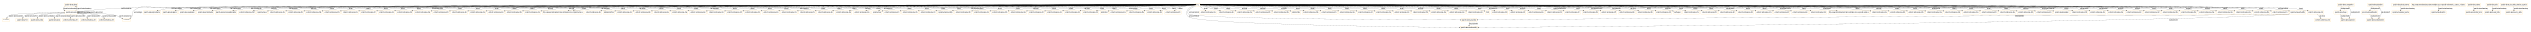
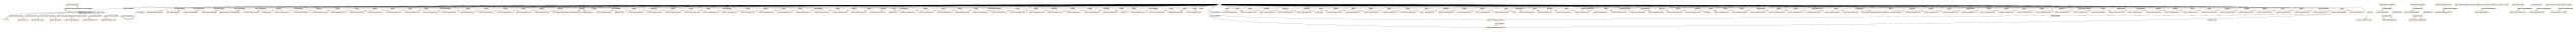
  digraph {
    fontname="Fira Sans"
    rankdir=TB
    node [color=orange fontname="Fira Sans" shape=rectangle]
    edge [fontname="Fira Sans"]
    "spanish-wines:Winery"
    "spanish-wines:Wine"
    "spanish-wines:Price"
    "spanish-wines:Acidity"
    "spanish-wines:Body"
    "xsd:integer"
    "-61d4e5fc:187d4349768:-7ffc"
    "-61d4e5fc:187d4349768:-7ff7"
    "-61d4e5fc:187d4349768:-7fef"
    "xsd:string"
    "spanish-wines:LowAcidity"
    "spanish-wines:MediumAcidity"
    "spanish-wines:Cheap"
    "spanish-wines:Expensive"
    "spanish-wines:HighAcidity"
    "spanish-wines:FullBodied"
    "spanish-wines:LightBodied"
    "spanish-wines:MediumBodied"
    "spanish-wines:AveragePrice"
    NULL
    "spanish-wines:EmpordaWine"
    "spanish-wines:RiojaWine"
    "spanish-wines:AragonWine"
    "spanish-wines:PrioratoWine"
    "spanish-wines:ConcaDeBarberaWine"
    "-61d4e5fc:187d4349768:-7fbd"
    "spanish-wines:w"
    "-61d4e5fc:187d4349768:-7fc8"
    "-61d4e5fc:187d4349768:-7fb1"
    "-61d4e5fc:187d4349768:-7fda"
    "-61d4e5fc:187d4349768:-7fb4"
    "-61d4e5fc:187d4349768:-7fce"
    "-61d4e5fc:187d4349768:-7ff5"
    "-61d4e5fc:187d4349768:-7fc6"
    "-61d4e5fc:187d4349768:-7ff6"
    "-61d4e5fc:187d4349768:-7fa2"
    "-61d4e5fc:187d4349768:-7fbc"
    "-61d4e5fc:187d4349768:-7fe5"
    "-61d4e5fc:187d4349768:-7f90"
    "-61d4e5fc:187d4349768:-7f93"
    "-61d4e5fc:187d4349768:-7fde"
    "-61d4e5fc:187d4349768:-7f9c"
    "http://www.semanticweb.org/taler/ontologies/2023/4/spanish-wines/a"
    "-61d4e5fc:187d4349768:-7fe2"
    "swrlb:greaterThan"
    "-61d4e5fc:187d4349768:-7fed"
    "-61d4e5fc:187d4349768:-7f9b"
    "-61d4e5fc:187d4349768:-7f99"
    "-61d4e5fc:187d4349768:-7f96"
    "-61d4e5fc:187d4349768:-7f9e"
    "-61d4e5fc:187d4349768:-7fa5"
    "-61d4e5fc:187d4349768:-7fd5"
    "-61d4e5fc:187d4349768:-7fcc"
    "-61d4e5fc:187d4349768:-7fe3"
    "-61d4e5fc:187d4349768:-7fc4"
    "-61d4e5fc:187d4349768:-7ff0"
    "-61d4e5fc:187d4349768:-7f8c"
    "-61d4e5fc:187d4349768:-7f89"
    "-61d4e5fc:187d4349768:-7fa4"
    "spanish-wines:r"
    "-61d4e5fc:187d4349768:-7fc5"
    "-61d4e5fc:187d4349768:-7ff9"
    "-61d4e5fc:187d4349768:-7fc1"
    "spanish-wines:hasAcidity"
    "-61d4e5fc:187d4349768:-7fdc"
    "-61d4e5fc:187d4349768:-7f8d"
    "-61d4e5fc:187d4349768:-7fcb"
    "-61d4e5fc:187d4349768:-7f88"
    "-61d4e5fc:187d4349768:-7ff3"
    "-61d4e5fc:187d4349768:-7fe1"
    "-61d4e5fc:187d4349768:-7fe7"
    "-61d4e5fc:187d4349768:-7faf"
    "xsd:decimal"
    "-61d4e5fc:187d4349768:-7f8a"
    "-61d4e5fc:187d4349768:-7fba"
    "-61d4e5fc:187d4349768:-7fe0"
    "-61d4e5fc:187d4349768:-7fd1"
    "-61d4e5fc:187d4349768:-7fab"
    "-61d4e5fc:187d4349768:-7fa3"
    "-61d4e5fc:187d4349768:-7fec"
    "-61d4e5fc:187d4349768:-7f98"
    "-61d4e5fc:187d4349768:-7fb5"
    "-61d4e5fc:187d4349768:-7fd6"
    "swrlb:lessThan"
    "-61d4e5fc:187d4349768:-7feb"
    "-61d4e5fc:187d4349768:-7ff8"
    "-61d4e5fc:187d4349768:-7fa0"
    "-61d4e5fc:187d4349768:-7fc7"
    "-61d4e5fc:187d4349768:-7f9a"
    "-61d4e5fc:187d4349768:-7f95"
    "-61d4e5fc:187d4349768:-7fbb"
    "-61d4e5fc:187d4349768:-7f91"
    "-61d4e5fc:187d4349768:-7faa"
    "-61d4e5fc:187d4349768:-7fe6"
    "-61d4e5fc:187d4349768:-7f97"
    "rdf:nil"
    "-61d4e5fc:187d4349768:-7fb7"
    "-61d4e5fc:187d4349768:-7ff4"
    "-61d4e5fc:187d4349768:-7fe9"
    "-61d4e5fc:187d4349768:-7fd2"
    "-61d4e5fc:187d4349768:-7ff1"
    "-61d4e5fc:187d4349768:-7fb0"
    "-61d4e5fc:187d4349768:-7ffb"
    "-61d4e5fc:187d4349768:-7f8b"
    "-61d4e5fc:187d4349768:-7fb2"
    "-61d4e5fc:187d4349768:-7fdd"
    "swrlb:equal"
    "-61d4e5fc:187d4349768:-7ffa"
    "-61d4e5fc:187d4349768:-7fbf"
    "-61d4e5fc:187d4349768:-7f8f"
    "-61d4e5fc:187d4349768:-7fcd"
    "-61d4e5fc:187d4349768:-7fca"
    "-61d4e5fc:187d4349768:-7fcf"
    "-61d4e5fc:187d4349768:-7fee"
    "-61d4e5fc:187d4349768:-7fad"
    "http://www.semanticweb.org/taler/ontologies/2023/4/spanish-wines/w"
    "-61d4e5fc:187d4349768:-7fe8"
    "-61d4e5fc:187d4349768:-7fd3"
    "-61d4e5fc:187d4349768:-7fd9"
    "-61d4e5fc:187d4349768:-7fa9"
    "-61d4e5fc:187d4349768:-7fd8"
    "-61d4e5fc:187d4349768:-7fe4"
    "-61d4e5fc:187d4349768:-7fd7"
    "-61d4e5fc:187d4349768:-7fae"
    "-61d4e5fc:187d4349768:-7fd0"
    "-61d4e5fc:187d4349768:-7fc0"
    "spanish-wines:hasRegion"
    "-61d4e5fc:187d4349768:-7fdb"
    "-61d4e5fc:187d4349768:-7fa1"
    "-61d4e5fc:187d4349768:-7fac"
    "-61d4e5fc:187d4349768:-7fa7"
    "-61d4e5fc:187d4349768:-7f9f"
    "-61d4e5fc:187d4349768:-7fb9"
    "-61d4e5fc:187d4349768:-7fb8"
    "-61d4e5fc:187d4349768:-7f8e"
    "-61d4e5fc:187d4349768:-7f94"
    "-61d4e5fc:187d4349768:-7fa6"
    "-61d4e5fc:187d4349768:-7fb6"
    "-61d4e5fc:187d4349768:-7fc3"
    "spanish-wines:Vitola_Reserva"
    "spanish-wines:Miguel_Merino"
    "http://www.semanticweb.org/taler/ontologies/2023/4/spanish-wines#Vd'O_1_Samso_-_Pissarra"
    "spanish-wines:Olivardots"
    "spanish-wines:Salmos"
    "spanish-wines:Familia_Torres"
    "spanish-wines:Unico"
    "spanish-wines:Vega_Sicilia"
    "spanish-wines:Clos_Abella_Seleccion_Especial"
    "spanish-wines:Marco_Abella"
    "spanish-wines:Winery" -> "spanish-wines:Wine" [label="spanish-wines:hasWines"]
    "spanish-wines:Wine" -> "spanish-wines:Winery" [label="spanish-wines:hasWinery"]
    "spanish-wines:Wine" -> "spanish-wines:Wine" [label="spanish-wines:isType"]
    "spanish-wines:Wine" -> "spanish-wines:Wine" [label="spanish-wines:isFrom"]
    "spanish-wines:Wine" -> "spanish-wines:Price" [label="spanish-wines:hasPrice"]
    "spanish-wines:Wine" -> "spanish-wines:Acidity" [label="spanish-wines:isAcidityType"]
    "spanish-wines:Wine" -> "spanish-wines:Body" [label="spanish-wines:isBodyType"]
    "spanish-wines:Wine" -> "xsd:integer" [label="spanish-wines:hasYear"]
    "spanish-wines:Wine" -> "-61d4e5fc:187d4349768:-7ffc" [label="spanish-wines:hasAcidity"]
    "spanish-wines:Wine" -> "-61d4e5fc:187d4349768:-7ff7" [label="spanish-wines:hasBody"]
    "spanish-wines:Wine" -> "-61d4e5fc:187d4349768:-7fef" [label="spanish-wines:hasRating"]
    "spanish-wines:Wine" -> "xsd:string" [label="spanish-wines:hasRegion"]
    "spanish-wines:LowAcidity" -> "spanish-wines:MediumAcidity" [label="owl:disjointWith"]
    "spanish-wines:Cheap" -> "spanish-wines:Expensive" [label="owl:disjointWith"]
    "spanish-wines:HighAcidity" -> "spanish-wines:LowAcidity" [label="owl:disjointWith"]
    "spanish-wines:HighAcidity" -> "spanish-wines:MediumAcidity" [label="owl:disjointWith"]
    "spanish-wines:FullBodied" -> "spanish-wines:LightBodied" [label="owl:disjointWith"]
    "spanish-wines:FullBodied" -> "spanish-wines:MediumBodied" [label="owl:disjointWith"]
    "spanish-wines:LightBodied" -> "spanish-wines:MediumBodied" [label="owl:disjointWith"]
    "spanish-wines:AveragePrice" -> "spanish-wines:Cheap" [label="owl:disjointWith"]
    "spanish-wines:AveragePrice" -> "spanish-wines:Expensive" [label="owl:disjointWith"]
    NULL -> "spanish-wines:Wine" [label="swrl:classPredicate"]
    NULL -> "xsd:integer" [label="owl:onDatatype"]
    NULL -> "spanish-wines:LowAcidity" [label="swrl:classPredicate"]
    NULL -> "spanish-wines:MediumAcidity" [label="swrl:classPredicate"]
    NULL -> "spanish-wines:HighAcidity" [label="swrl:classPredicate"]
    NULL -> "spanish-wines:EmpordaWine" [label="swrl:classPredicate"]
    NULL -> "spanish-wines:RiojaWine" [label="swrl:classPredicate"]
    NULL -> "spanish-wines:AragonWine" [label="swrl:classPredicate"]
    NULL -> "spanish-wines:PrioratoWine" [label="swrl:classPredicate"]
    NULL -> "spanish-wines:ConcaDeBarberaWine" [label="swrl:classPredicate"]
    NULL -> "-61d4e5fc:187d4349768:-7fbd" [label="swrl:body"]
    NULL -> "spanish-wines:w" [label="swrl:argument1"]
    NULL -> "-61d4e5fc:187d4349768:-7fc8" [label="swrl:body"]
    NULL -> "-61d4e5fc:187d4349768:-7fb1" [label="rdf:first"]
    NULL -> "-61d4e5fc:187d4349768:-7fda" [label="rdf:rest"]
    NULL -> "-61d4e5fc:187d4349768:-7fb4" [label="rdf:first"]
    NULL -> "-61d4e5fc:187d4349768:-7fce" [label="rdf:first"]
    NULL -> "-61d4e5fc:187d4349768:-7ff5" [label="rdf:first"]
    NULL -> "-61d4e5fc:187d4349768:-7fc6" [label="rdf:rest"]
    NULL -> "-61d4e5fc:187d4349768:-7ff6" [label="owl:withRestrictions"]
    NULL -> "-61d4e5fc:187d4349768:-7fa2" [label="rdf:first"]
    NULL -> "-61d4e5fc:187d4349768:-7fbc" [label="rdf:first"]
    NULL -> "-61d4e5fc:187d4349768:-7fe5" [label="rdf:rest"]
    NULL -> "-61d4e5fc:187d4349768:-7f90" [label="rdf:first"]
    NULL -> "-61d4e5fc:187d4349768:-7f93" [label="rdf:first"]
    NULL -> "-61d4e5fc:187d4349768:-7fde" [label="swrl:body"]
    NULL -> "-61d4e5fc:187d4349768:-7f9c" [label="swrl:body"]
    NULL -> "http://www.semanticweb.org/taler/ontologies/2023/4/spanish-wines/a" [label="swrl:argument2"]
    NULL -> "http://www.semanticweb.org/taler/ontologies/2023/4/spanish-wines/a" [label="rdf:first"]
    NULL -> "-61d4e5fc:187d4349768:-7fe2" [label="rdf:rest"]
    NULL -> "swrlb:greaterThan" [label="swrl:builtin"]
    NULL -> "-61d4e5fc:187d4349768:-7fed" [label="rdf:first"]
    NULL -> "-61d4e5fc:187d4349768:-7f9b" [label="rdf:first"]
    NULL -> "-61d4e5fc:187d4349768:-7f99" [label="rdf:first"]
    NULL -> "-61d4e5fc:187d4349768:-7f96" [label="swrl:arguments"]
    NULL -> "-61d4e5fc:187d4349768:-7f9e" [label="rdf:first"]
    NULL -> "-61d4e5fc:187d4349768:-7fa5" [label="rdf:rest"]
    NULL -> "-61d4e5fc:187d4349768:-7fd5" [label="rdf:first"]
    NULL -> "-61d4e5fc:187d4349768:-7fcc" [label="rdf:rest"]
    NULL -> "-61d4e5fc:187d4349768:-7fe3" [label="swrl:arguments"]
    NULL -> "-61d4e5fc:187d4349768:-7fc4" [label="rdf:rest"]
    NULL -> "-61d4e5fc:187d4349768:-7ff0" [label="rdf:first"]
    NULL -> "-61d4e5fc:187d4349768:-7f8c" [label="rdf:first"]
    NULL -> "-61d4e5fc:187d4349768:-7f89" [label="swrl:head"]
    NULL -> "-61d4e5fc:187d4349768:-7fa4" [label="rdf:first"]
    NULL -> "spanish-wines:r" [label="rdf:first"]
    NULL -> "spanish-wines:r" [label="swrl:argument2"]
    NULL -> "-61d4e5fc:187d4349768:-7fc5" [label="rdf:first"]
    NULL -> "-61d4e5fc:187d4349768:-7ff9" [label="rdf:rest"]
    NULL -> "-61d4e5fc:187d4349768:-7fc1" [label="rdf:rest"]
    NULL -> "spanish-wines:hasAcidity" [label="swrl:propertyPredicate"]
    NULL -> "-61d4e5fc:187d4349768:-7fdc" [label="rdf:rest"]
    NULL -> "-61d4e5fc:187d4349768:-7f8d" [label="rdf:rest"]
    NULL -> "-61d4e5fc:187d4349768:-7fcb" [label="swrl:head"]
    NULL -> "-61d4e5fc:187d4349768:-7f88" [label="rdf:first"]
    NULL -> "-61d4e5fc:187d4349768:-7ff3" [label="rdf:first"]
    NULL -> "-61d4e5fc:187d4349768:-7fe1" [label="swrl:head"]
    NULL -> "-61d4e5fc:187d4349768:-7fe7" [label="rdf:rest"]
    NULL -> "-61d4e5fc:187d4349768:-7faf" [label="rdf:first"]
    NULL -> "xsd:decimal" [label="owl:onDatatype"]
    NULL -> "-61d4e5fc:187d4349768:-7f8a" [label="rdf:rest"]
    NULL -> "-61d4e5fc:187d4349768:-7fba" [label="rdf:first"]
    NULL -> "-61d4e5fc:187d4349768:-7fe0" [label="rdf:first"]
    NULL -> "-61d4e5fc:187d4349768:-7fd1" [label="rdf:rest"]
    NULL -> "-61d4e5fc:187d4349768:-7fab" [label="rdf:rest"]
    NULL -> "-61d4e5fc:187d4349768:-7fa3" [label="rdf:rest"]
    NULL -> "-61d4e5fc:187d4349768:-7fec" [label="rdf:rest"]
    NULL -> "-61d4e5fc:187d4349768:-7f98" [label="rdf:rest"]
    NULL -> "-61d4e5fc:187d4349768:-7fb5" [label="swrl:head"]
    NULL -> "-61d4e5fc:187d4349768:-7fd6" [label="swrl:head"]
    NULL -> "swrlb:lessThan" [label="swrl:builtin"]
    NULL -> "-61d4e5fc:187d4349768:-7feb" [label="rdf:first"]
    NULL -> "-61d4e5fc:187d4349768:-7ff8" [label="rdf:first"]
    NULL -> "-61d4e5fc:187d4349768:-7fa0" [label="rdf:rest"]
    NULL -> "-61d4e5fc:187d4349768:-7fc7" [label="rdf:first"]
    NULL -> "-61d4e5fc:187d4349768:-7f9a" [label="rdf:rest"]
    NULL -> "-61d4e5fc:187d4349768:-7f95" [label="rdf:rest"]
    NULL -> "-61d4e5fc:187d4349768:-7fbb" [label="rdf:rest"]
-   "-61d4e5fc:187d4349768:-7fab" -> "-61d4e5fc:187d4349768:-7f91" [label="swrl:body"]
+   NULL -> "-61d4e5fc:187d4349768:-7f91" [label="swrl:body"]
    NULL -> "-61d4e5fc:187d4349768:-7faa" [label="swrl:head"]
    NULL -> "-61d4e5fc:187d4349768:-7fe6" [label="rdf:first"]
    NULL -> "-61d4e5fc:187d4349768:-7f97" [label="rdf:rest"]
    NULL -> "rdf:nil" [label="rdf:rest"]
    NULL -> "-61d4e5fc:187d4349768:-7fb7" [label="swrl:arguments"]
    NULL -> "-61d4e5fc:187d4349768:-7ff4" [label="rdf:rest"]
    NULL -> "-61d4e5fc:187d4349768:-7fe9" [label="swrl:body"]
    NULL -> "-61d4e5fc:187d4349768:-7fd2" [label="rdf:first"]
    NULL -> "-61d4e5fc:187d4349768:-7ff1" [label="spanish-wines:hasYear"]
    NULL -> "-61d4e5fc:187d4349768:-7fb0" [label="rdf:rest"]
    NULL -> "-61d4e5fc:187d4349768:-7ffb" [label="owl:withRestrictions"]
    NULL -> "-61d4e5fc:187d4349768:-7f8b" [label="swrl:arguments"]
    NULL -> "-61d4e5fc:187d4349768:-7fb2" [label="swrl:body"]
    NULL -> "-61d4e5fc:187d4349768:-7fdd" [label="rdf:first"]
    NULL -> "swrlb:equal" [label="swrl:builtin"]
    NULL -> "-61d4e5fc:187d4349768:-7ffa" [label="rdf:first"]
    NULL -> "-61d4e5fc:187d4349768:-7fbf" [label="rdf:first"]
    NULL -> "-61d4e5fc:187d4349768:-7f8f" [label="rdf:rest"]
    NULL -> "-61d4e5fc:187d4349768:-7fcd" [label="swrl:arguments"]
    NULL -> "-61d4e5fc:187d4349768:-7fca" [label="rdf:first"]
    NULL -> "-61d4e5fc:187d4349768:-7fcf" [label="rdf:rest"]
    NULL -> "-61d4e5fc:187d4349768:-7fee" [label="owl:withRestrictions"]
    NULL -> "-61d4e5fc:187d4349768:-7fad" [label="rdf:first"]
    NULL -> "http://www.semanticweb.org/taler/ontologies/2023/4/spanish-wines/w" [label="swrl:argument1"]
    NULL -> "-61d4e5fc:187d4349768:-7fe8" [label="rdf:first"]
    NULL -> "-61d4e5fc:187d4349768:-7fd3" [label="swrl:body"]
    NULL -> "-61d4e5fc:187d4349768:-7fd9" [label="rdf:first"]
    NULL -> "-61d4e5fc:187d4349768:-7fa9" [label="rdf:first"]
    NULL -> "-61d4e5fc:187d4349768:-7fd8" [label="swrl:arguments"]
    NULL -> "-61d4e5fc:187d4349768:-7fe4" [label="rdf:first"]
    NULL -> "-61d4e5fc:187d4349768:-7fd7" [label="rdf:rest"]
    NULL -> "-61d4e5fc:187d4349768:-7fae" [label="rdf:rest"]
    NULL -> "-61d4e5fc:187d4349768:-7fd0" [label="rdf:first"]
    NULL -> "-61d4e5fc:187d4349768:-7fc0" [label="swrl:head"]
    NULL -> "spanish-wines:hasRegion" [label="swrl:propertyPredicate"]
    NULL -> "-61d4e5fc:187d4349768:-7fdb" [label="rdf:first"]
    NULL -> "-61d4e5fc:187d4349768:-7fa1" [label="swrl:arguments"]
    NULL -> "-61d4e5fc:187d4349768:-7fac" [label="swrl:arguments"]
    NULL -> "-61d4e5fc:187d4349768:-7fa7" [label="swrl:body"]
    NULL -> "-61d4e5fc:187d4349768:-7f9f" [label="swrl:head"]
    NULL -> "-61d4e5fc:187d4349768:-7fb9" [label="rdf:rest"]
    NULL -> "-61d4e5fc:187d4349768:-7fb8" [label="rdf:first"]
    NULL -> "-61d4e5fc:187d4349768:-7f8e" [label="body:first"]
    NULL -> "-61d4e5fc:187d4349768:-7f94" [label="swrl:head"]
    NULL -> "-61d4e5fc:187d4349768:-7fa6" [label="rdf:first"]
    NULL -> "-61d4e5fc:187d4349768:-7fb6" [label="rdf:rest"]
    NULL -> "-61d4e5fc:187d4349768:-7fc3" [label="rdf:first"]
    "spanish-wines:Vitola_Reserva" -> "spanish-wines:Miguel_Merino" [label="spanish-wines:hasWinery"]
    "http://www.semanticweb.org/taler/ontologies/2023/4/spanish-wines#Vd'O_1_Samso_-_Pissarra" -> "spanish-wines:Olivardots" [label="spanish-wines:hasWinery"]
    "spanish-wines:Salmos" -> "spanish-wines:Familia_Torres" [label="spanish-wines:hasWinery"]
    "spanish-wines:Unico" -> "spanish-wines:Vega_Sicilia" [label="spanish-wines:hasWinery"]
    "spanish-wines:Clos_Abella_Seleccion_Especial" -> "spanish-wines:Marco_Abella" [label="spanish-wines:hasWinery"]
  }
